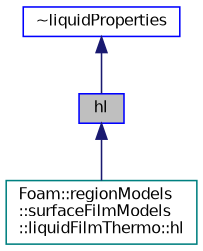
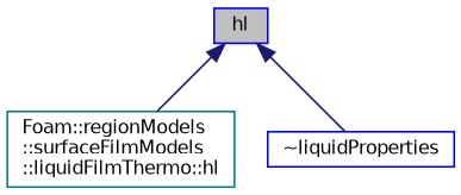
  digraph {
    rankdir=TB
    node [color=blue fontname=Helvetica fontsize=10 shape=record]
    edge [color=midnightblue dir=back fontname=Helvetica fontsize=10 labelfontname=Helvetica labelfontsize=10 style=solid]
    n1 [fillcolor=grey75 fontcolor=black height=0.2 label=hl style=filled width=0.4]
    n2 [color=teal height=0.2 label="Foam::regionModels\l::surfaceFilmModels\l::liquidFilmThermo::hl" width=0.4]
    n3 [height=0.2 label="~liquidProperties" width=0.4]
    n1 -> n2
-   n3 -> n1
+   n1 -> n3
  }
